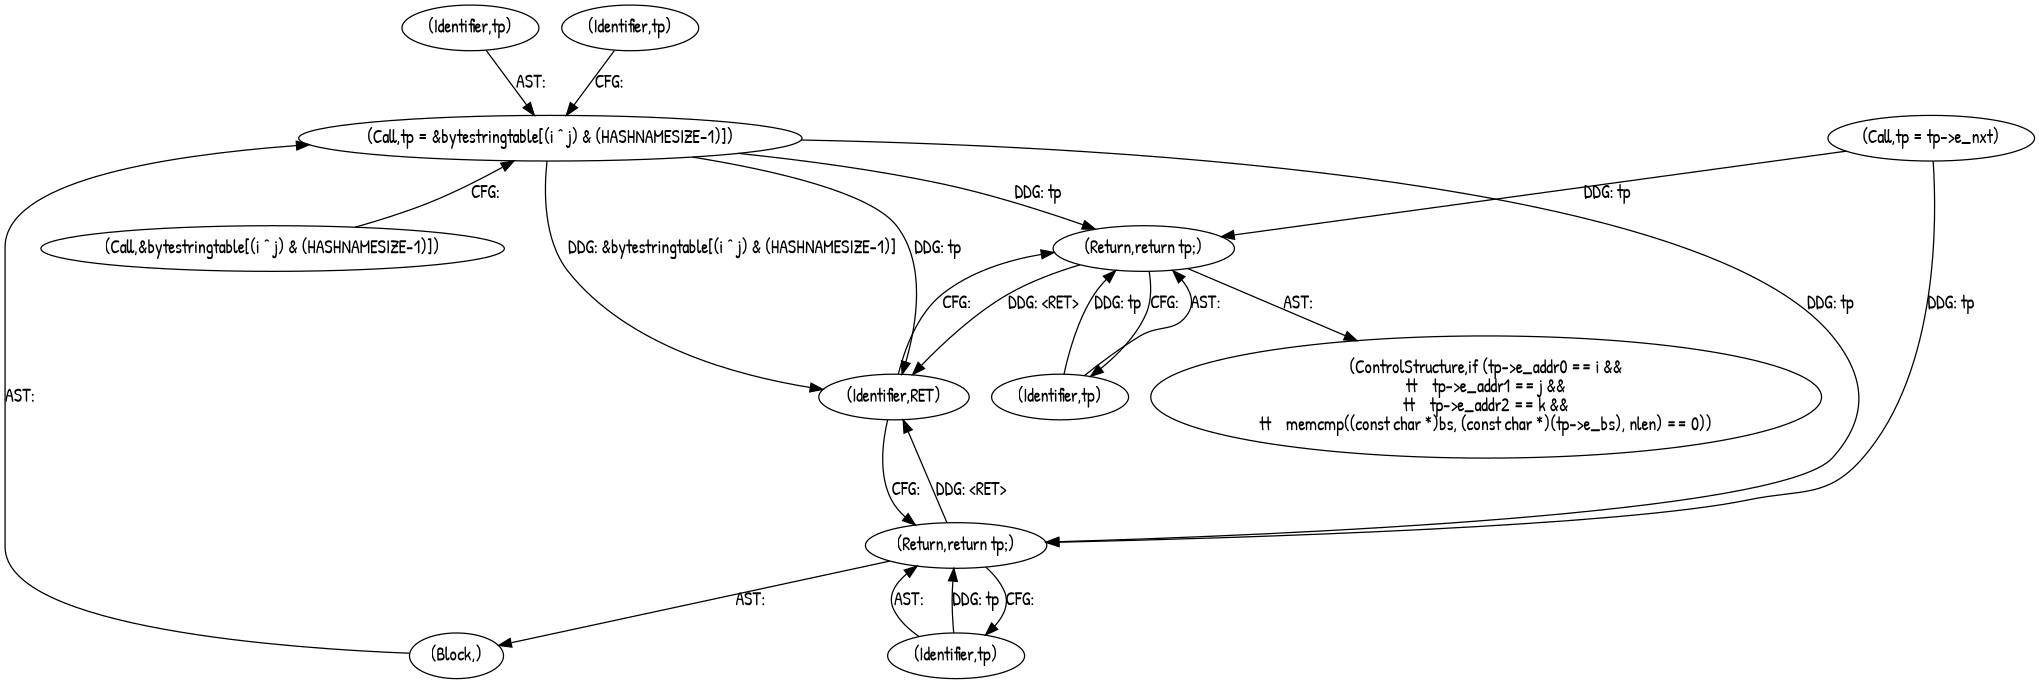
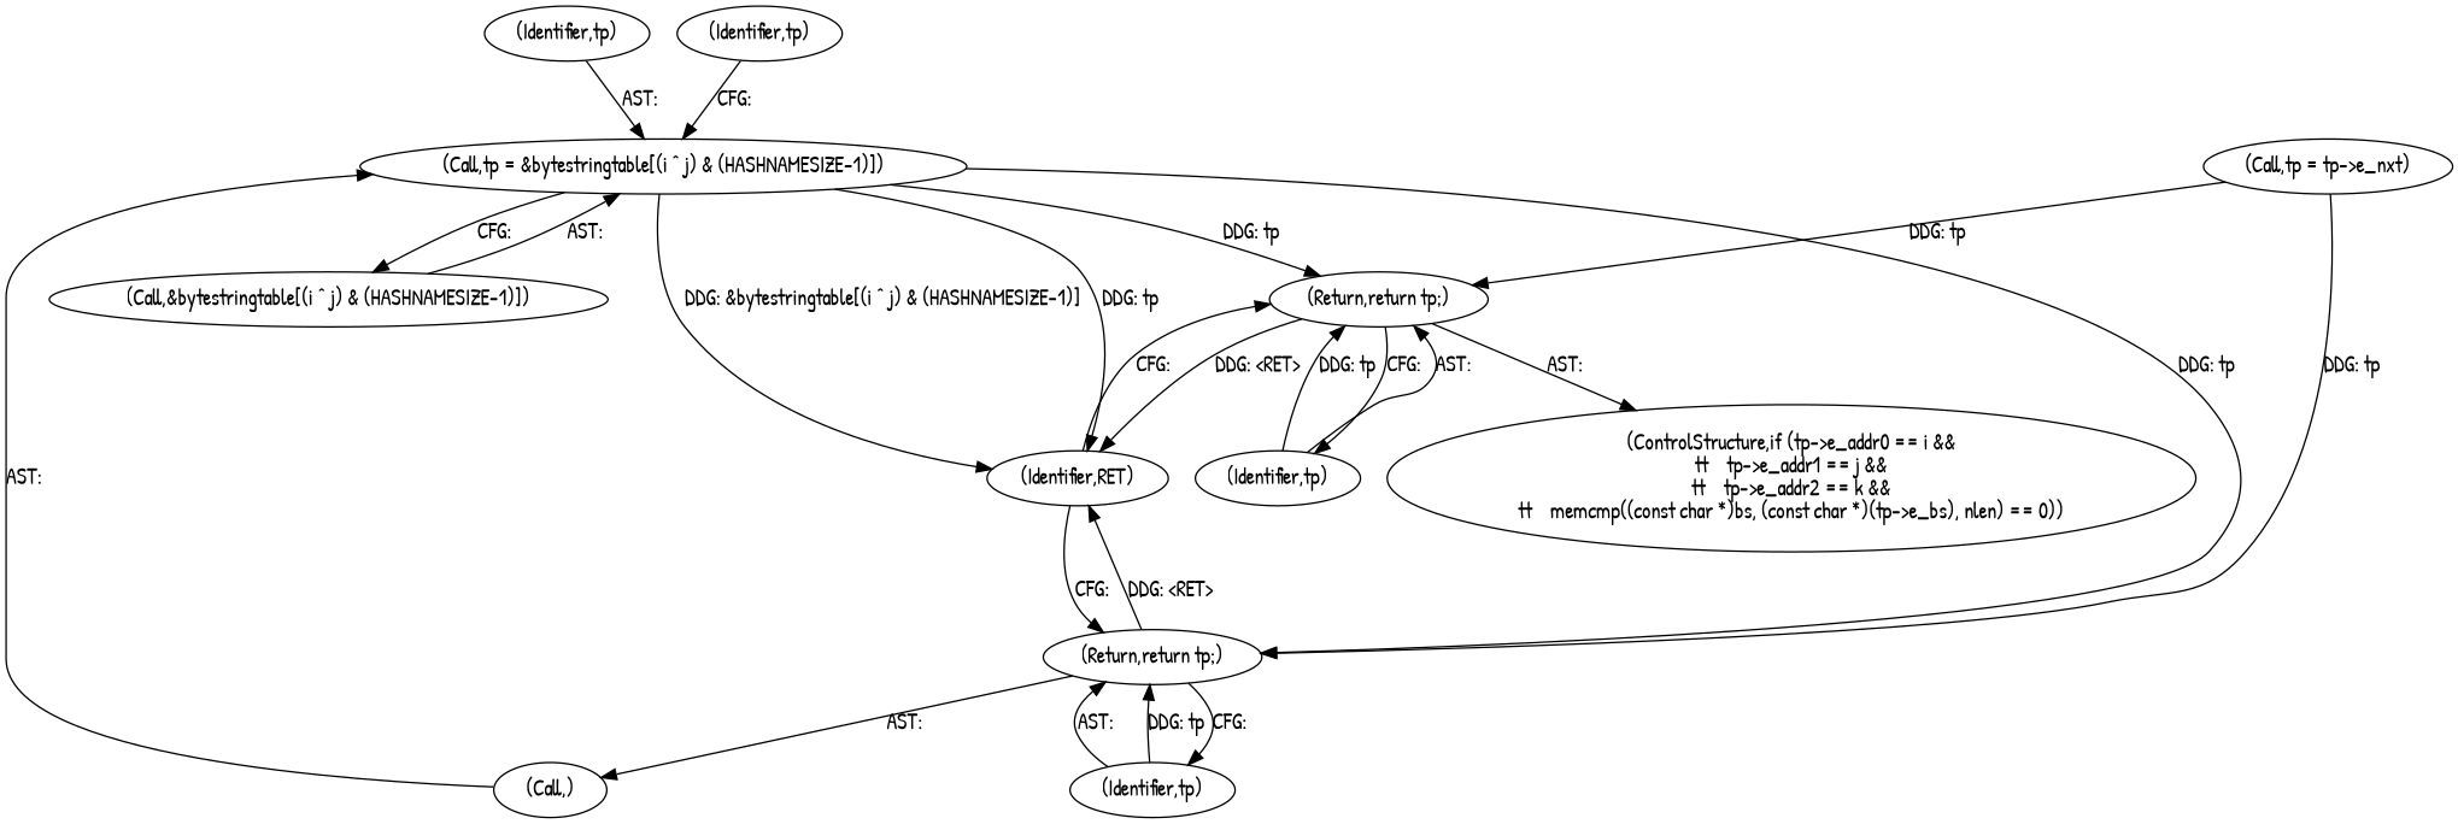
  digraph {
    fontname="Patrick Hand"
    node [fontname="Patrick Hand"]
    edge [fontname="Patrick Hand"]
    n1 [label="(Call,tp = &bytestringtable[(i ^ j) & (HASHNAMESIZE-1)])"]
    n2 [label="(Return,return tp;)"]
    n3 [label="(Return,return tp;)"]
    n4 [label="(Identifier,RET)"]
    n5 [label="(Call,&bytestringtable[(i ^ j) & (HASHNAMESIZE-1)])"]
    n6 [label="(Identifier,tp)"]
    n7 [label="(ControlStructure,if (tp->e_addr0 == i &&\n\t\t    tp->e_addr1 == j &&\n\t\t    tp->e_addr2 == k &&\n\t\t    memcmp((const char *)bs, (const char *)(tp->e_bs), nlen) == 0))"]
-   n8 [label="(Block,)"]
+   n8 [label="(Call,)"]
    n9 [label="(Identifier,tp)"]
    n10 [label="(Call,tp = tp->e_nxt)"]
    n11 [label="(Identifier,tp)"]
    n12 [label="(Identifier,tp)"]
    n1 -> n2 [label="DDG: tp"]
    n1 -> n3 [label="DDG: tp"]
    n1 -> n4 [label="DDG: &bytestringtable[(i ^ j) & (HASHNAMESIZE-1)]"]
    n1 -> n4 [label="DDG: tp"]
+   n1 -> n5 [label="CFG: "]
    n2 -> n4 [label="DDG: <RET>"]
    n2 -> n6 [label="CFG: "]
    n2 -> n7 [label="AST: "]
    n3 -> n4 [label="DDG: <RET>"]
    n3 -> n8 [label="AST: "]
    n3 -> n9 [label="CFG: "]
    n4 -> n2 [label="CFG: "]
    n4 -> n3 [label="CFG: "]
-   n5 -> n1 [label="CFG: "]
+   n5 -> n1 [label="AST: "]
    n6 -> n2 [label="AST: "]
    n6 -> n2 [label="DDG: tp"]
    n8 -> n1 [label="AST: "]
    n9 -> n3 [label="AST: "]
    n9 -> n3 [label="DDG: tp"]
    n10 -> n2 [label="DDG: tp"]
    n10 -> n3 [label="DDG: tp"]
    n11 -> n1 [label="AST: "]
    n12 -> n1 [label="CFG: "]
  }
